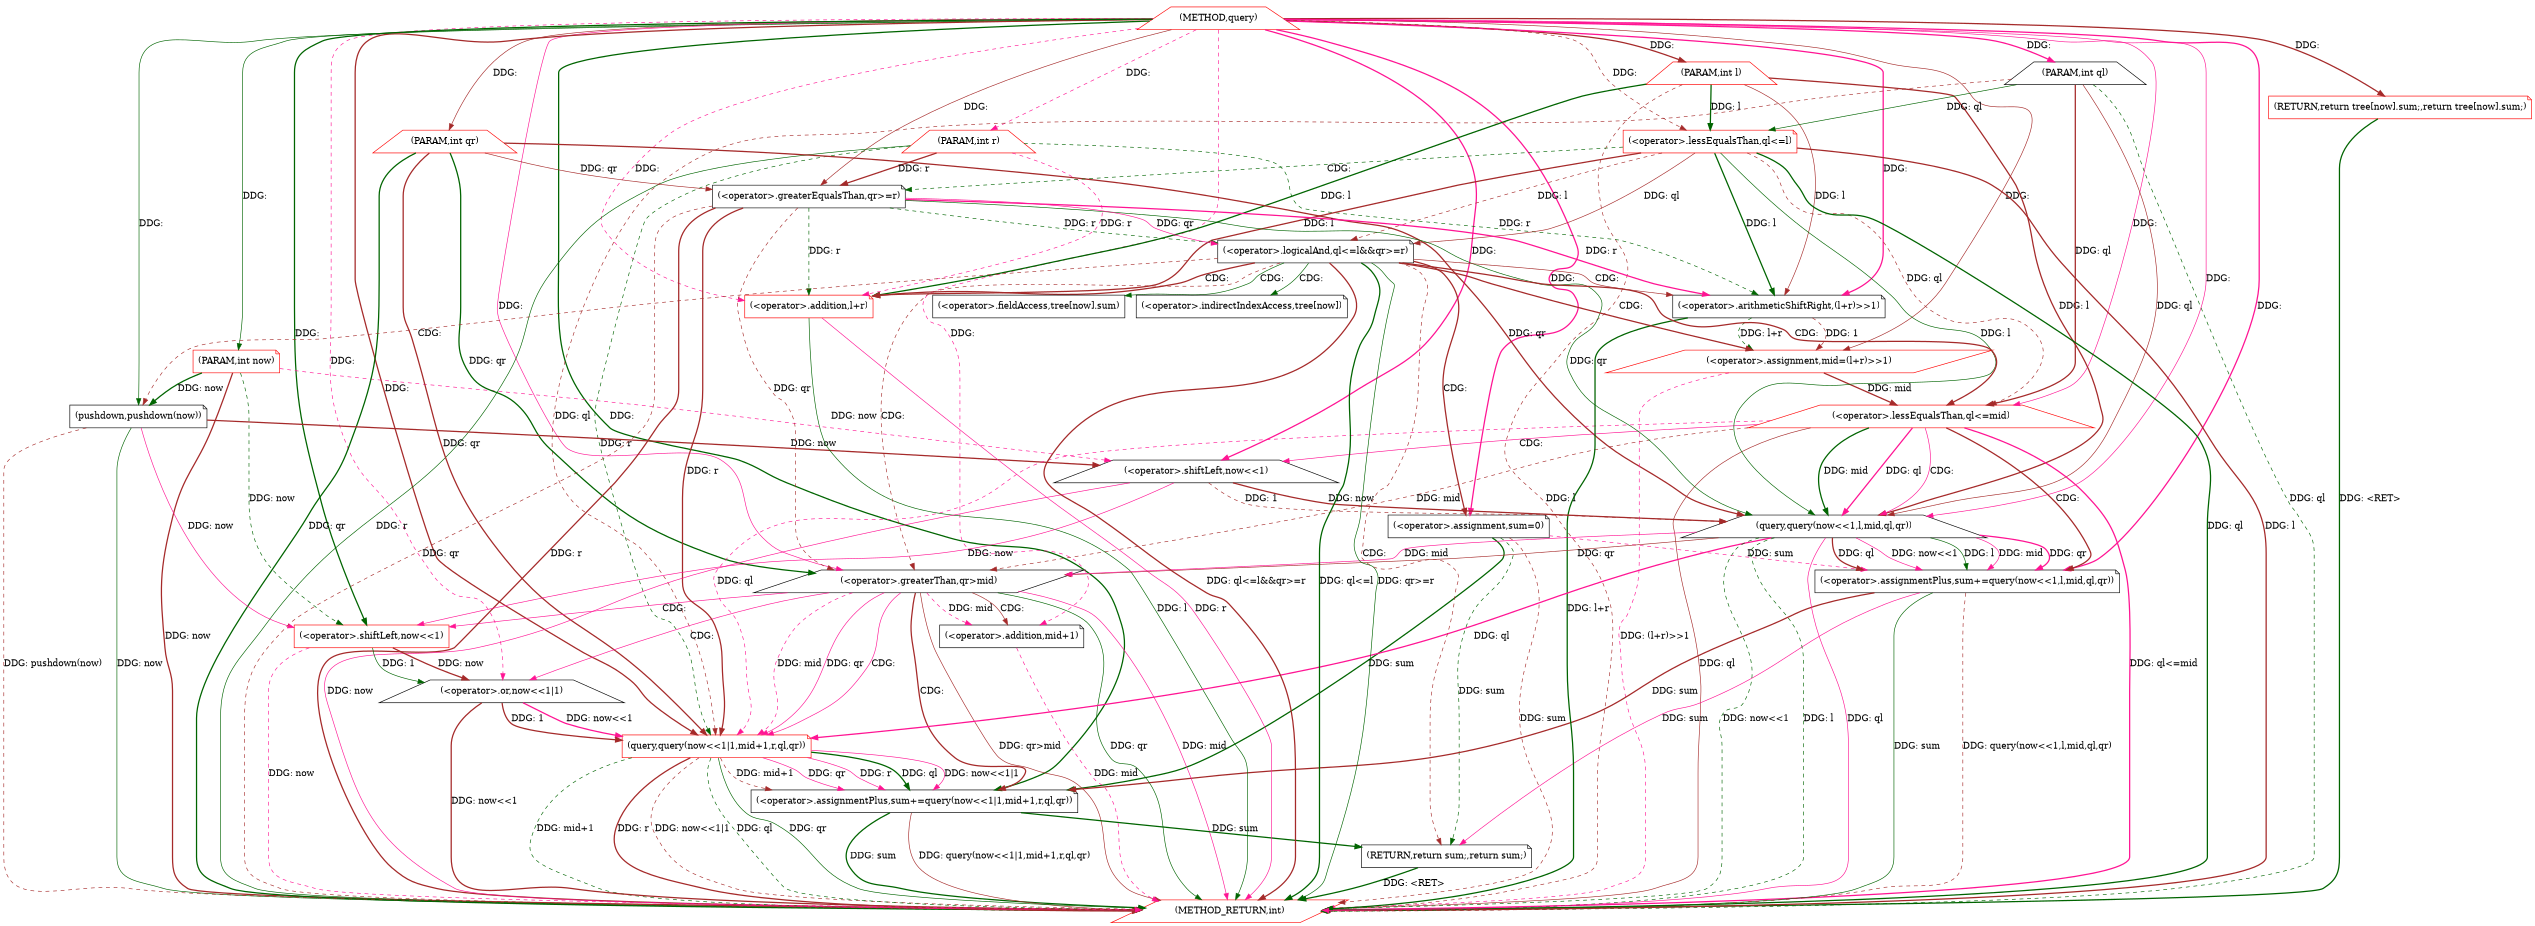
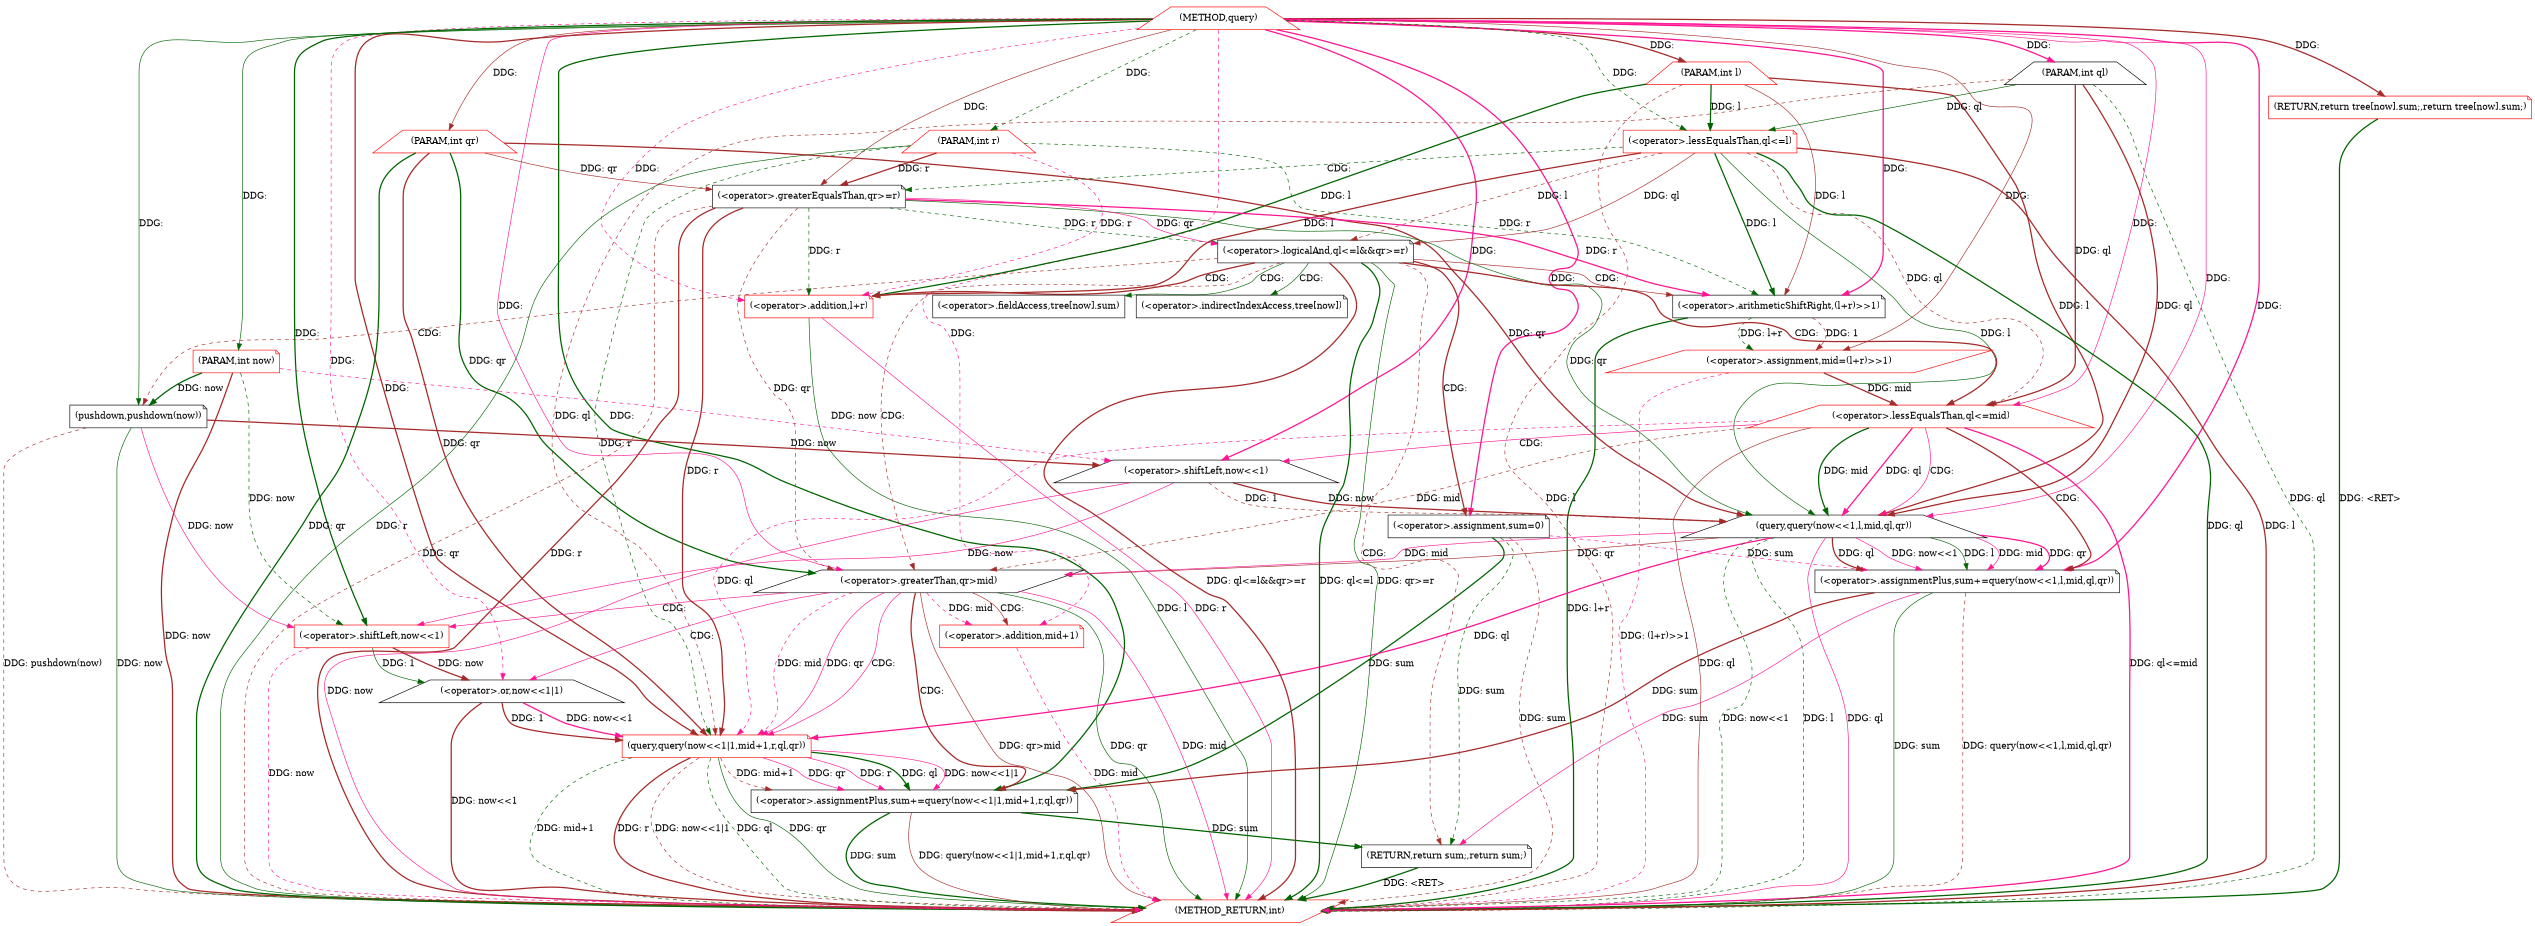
  digraph {
    node [color=black shape=note]
    edge [color=brown style=bold]
    n1 [color=red label="(METHOD,query)" shape=trapezium]
    n2 [color=red label="(PARAM,int now)"]
    n3 [color=red label="(PARAM,int l)" shape=trapezium]
    n4 [color=red label="(PARAM,int r)" shape=trapezium]
    n5 [label="(PARAM,int ql)" shape=trapezium]
    n6 [color=red label="(PARAM,int qr)" shape=trapezium]
    n7 [label="(pushdown,pushdown(now))"]
    n8 [color=red label="(<operator>.assignment,mid=(l+r)>>1)" shape=parallelogram]
    n9 [label="(<operator>.assignment,sum=0)"]
    n10 [color=red label="(RETURN,return tree[now].sum;,return tree[now].sum;)"]
    n11 [color=red label="(<operator>.lessEqualsThan,ql<=mid)" shape=trapezium]
    n12 [label="(<operator>.assignmentPlus,sum+=query(now<<1,l,mid,ql,qr))"]
    n13 [label="(<operator>.greaterThan,qr>mid)" shape=parallelogram]
    n14 [label="(<operator>.assignmentPlus,sum+=query(now<<1|1,mid+1,r,ql,qr))"]
    n15 [label="(<operator>.arithmeticShiftRight,(l+r)>>1)"]
    n16 [color=red label="(<operator>.lessEqualsThan,ql<=l)"]
    n17 [label="(<operator>.greaterEqualsThan,qr>=r)"]
    n18 [color=red label="(<operator>.addition,l+r)"]
    n19 [label="(query,query(now<<1,l,mid,ql,qr))" shape=trapezium]
    n20 [color=red label="(query,query(now<<1|1,mid+1,r,ql,qr))"]
    n21 [label="(<operator>.shiftLeft,now<<1)" shape=trapezium]
    n22 [label="(<operator>.or,now<<1|1)" shape=trapezium]
-   n23 [label="(<operator>.addition,mid+1)"]
+   n23 [color=red label="(<operator>.addition,mid+1)"]
    n24 [color=red label="(<operator>.shiftLeft,now<<1)" shape=box]
    n25 [color=red label="(METHOD_RETURN,int)" shape=parallelogram]
    n26 [label="(RETURN,return sum;,return sum;)"]
    n27 [label="(<operator>.logicalAnd,ql<=l&&qr>=r)"]
    n28 [label="(<operator>.fieldAccess,tree[now].sum)" shape=box]
    n29 [label="(<operator>.indirectIndexAccess,tree[now])"]
    n1 -> n2 [color=darkgreen label="DDG: " style=solid]
    n1 -> n3 [label="DDG: "]
-   n1 -> n4 [color=deeppink label="DDG: " style=dashed]
+   n1 -> n4 [color=darkgreen label="DDG: " style=dashed]
    n1 -> n5 [color=deeppink label="DDG: "]
    n1 -> n6 [label="DDG: " style=solid]
    n1 -> n7 [color=darkgreen label="DDG: " style=solid]
    n1 -> n8 [label="DDG: " style=solid]
    n1 -> n9 [color=deeppink label="DDG: "]
    n1 -> n10 [label="DDG: "]
    n1 -> n11 [color=deeppink label="DDG: " style=solid]
    n1 -> n12 [color=deeppink label="DDG: "]
    n1 -> n13 [color=deeppink label="DDG: " style=solid]
    n1 -> n14 [color=darkgreen label="DDG: "]
    n1 -> n15 [color=deeppink label="DDG: "]
-   n1 -> n16 [label="DDG: " style=dashed]
+   n1 -> n16 [color=darkgreen label="DDG: " style=dashed]
    n1 -> n17 [label="DDG: " style=solid]
    n1 -> n18 [color=deeppink label="DDG: " style=dashed]
    n1 -> n19 [color=deeppink label="DDG: " style=solid]
    n1 -> n20 [label="DDG: "]
    n1 -> n21 [color=deeppink label="DDG: "]
    n1 -> n22 [color=deeppink label="DDG: " style=dashed]
    n1 -> n23 [color=deeppink label="DDG: " style=dashed]
    n1 -> n24 [color=darkgreen label="DDG: "]
    n2 -> n7 [color=darkgreen label="DDG: now"]
    n2 -> n21 [color=deeppink label="DDG: now" style=dashed]
    n2 -> n24 [color=darkgreen label="DDG: now" style=dashed]
    n2 -> n25 [label="DDG: now"]
    n3 -> n15 [label="DDG: l" style=solid]
    n3 -> n16 [color=darkgreen label="DDG: l"]
    n3 -> n18 [color=darkgreen label="DDG: l"]
    n3 -> n19 [label="DDG: l"]
    n3 -> n25 [label="DDG: l" style=dashed]
    n4 -> n15 [color=darkgreen label="DDG: r" style=dashed]
    n4 -> n17 [label="DDG: r"]
    n4 -> n18 [color=deeppink label="DDG: r" style=dashed]
    n4 -> n20 [color=darkgreen label="DDG: r" style=dashed]
    n4 -> n25 [color=darkgreen label="DDG: r" style=solid]
    n5 -> n11 [label="DDG: ql"]
    n5 -> n16 [color=darkgreen label="DDG: ql" style=solid]
-   n5 -> n19 [label="DDG: ql" style=solid]
+   n5 -> n19 [label="DDG: ql"]
    n5 -> n20 [label="DDG: ql" style=dashed]
    n5 -> n25 [color=darkgreen label="DDG: ql" style=dashed]
    n6 -> n13 [color=darkgreen label="DDG: qr"]
    n6 -> n17 [label="DDG: qr" style=solid]
    n6 -> n19 [label="DDG: qr"]
    n6 -> n20 [label="DDG: qr"]
    n6 -> n25 [color=darkgreen label="DDG: qr"]
    n7 -> n21 [label="DDG: now"]
    n7 -> n24 [color=deeppink label="DDG: now" style=solid]
    n7 -> n25 [color=darkgreen label="DDG: now" style=solid]
    n7 -> n25 [label="DDG: pushdown(now)" style=dashed]
    n8 -> n11 [label="DDG: mid"]
    n8 -> n25 [color=deeppink label="DDG: (l+r)>>1" style=dashed]
    n9 -> n12 [color=deeppink label="DDG: sum" style=dashed]
    n9 -> n14 [color=darkgreen label="DDG: sum"]
    n9 -> n25 [label="DDG: sum" style=dashed]
    n9 -> n26 [color=darkgreen label="DDG: sum" style=dashed]
    n10 -> n25 [color=darkgreen label="DDG: <RET>"]
    n11 -> n12 [label="CDG: "]
    n11 -> n13 [label="DDG: mid" style=dashed]
    n11 -> n19 [color=darkgreen label="DDG: mid"]
    n11 -> n19 [color=deeppink label="DDG: ql"]
    n11 -> n19 [color=deeppink label="CDG: " style=solid]
    n11 -> n20 [color=deeppink label="DDG: ql" style=dashed]
    n11 -> n21 [color=deeppink label="CDG: " style=solid]
    n11 -> n25 [label="DDG: ql" style=solid]
    n11 -> n25 [color=deeppink label="DDG: ql<=mid"]
    n12 -> n14 [label="DDG: sum"]
    n12 -> n25 [color=darkgreen label="DDG: sum" style=solid]
    n12 -> n25 [label="DDG: query(now<<1,l,mid,ql,qr)" style=dashed]
    n12 -> n26 [color=deeppink label="DDG: sum" style=solid]
    n13 -> n14 [label="CDG: "]
    n13 -> n20 [color=deeppink label="DDG: mid" style=dashed]
    n13 -> n20 [color=deeppink label="DDG: qr" style=solid]
    n13 -> n20 [color=deeppink label="CDG: " style=solid]
    n13 -> n22 [color=deeppink label="CDG: " style=solid]
    n13 -> n23 [color=deeppink label="DDG: mid" style=dashed]
    n13 -> n23 [label="CDG: " style=solid]
    n13 -> n24 [color=deeppink label="CDG: " style=solid]
    n13 -> n25 [color=darkgreen label="DDG: qr" style=solid]
    n13 -> n25 [color=deeppink label="DDG: mid" style=solid]
    n13 -> n25 [label="DDG: qr>mid" style=solid]
    n14 -> n25 [color=darkgreen label="DDG: sum"]
    n14 -> n25 [label="DDG: query(now<<1|1,mid+1,r,ql,qr)" style=solid]
    n14 -> n26 [color=darkgreen label="DDG: sum"]
    n15 -> n8 [label="DDG: 1" style=dashed]
    n15 -> n8 [color=darkgreen label="DDG: l+r" style=dashed]
    n15 -> n25 [color=darkgreen label="DDG: l+r"]
    n16 -> n11 [label="DDG: ql" style=dashed]
    n16 -> n15 [color=darkgreen label="DDG: l"]
    n16 -> n17 [color=darkgreen label="CDG: " style=dashed]
    n16 -> n18 [label="DDG: l"]
    n16 -> n19 [color=darkgreen label="DDG: l" style=solid]
    n16 -> n25 [color=darkgreen label="DDG: ql"]
    n16 -> n25 [label="DDG: l"]
    n16 -> n27 [label="DDG: l" style=dashed]
    n16 -> n27 [label="DDG: ql" style=solid]
    n17 -> n13 [label="DDG: qr" style=dashed]
    n17 -> n15 [color=deeppink label="DDG: r"]
    n17 -> n18 [color=darkgreen label="DDG: r" style=dashed]
    n17 -> n19 [color=darkgreen label="DDG: qr" style=solid]
    n17 -> n20 [label="DDG: r"]
    n17 -> n25 [label="DDG: qr" style=dashed]
    n17 -> n25 [label="DDG: r"]
    n17 -> n27 [color=darkgreen label="DDG: r" style=dashed]
    n17 -> n27 [color=deeppink label="DDG: qr" style=solid]
    n18 -> n25 [color=darkgreen label="DDG: l" style=solid]
    n18 -> n25 [color=deeppink label="DDG: r" style=solid]
    n19 -> n12 [color=deeppink label="DDG: now<<1" style=solid]
    n19 -> n12 [color=darkgreen label="DDG: l" style=solid]
    n19 -> n12 [color=deeppink label="DDG: mid" style=solid]
    n19 -> n12 [color=deeppink label="DDG: qr"]
    n19 -> n12 [label="DDG: ql"]
    n19 -> n13 [label="DDG: qr" style=solid]
    n19 -> n13 [color=deeppink label="DDG: mid" style=solid]
    n19 -> n20 [color=deeppink label="DDG: ql"]
    n19 -> n25 [color=darkgreen label="DDG: now<<1" style=dashed]
    n19 -> n25 [color=darkgreen label="DDG: l" style=dashed]
    n19 -> n25 [color=deeppink label="DDG: ql" style=solid]
    n20 -> n14 [color=deeppink label="DDG: now<<1|1" style=solid]
    n20 -> n14 [label="DDG: mid+1" style=dashed]
    n20 -> n14 [color=deeppink label="DDG: qr" style=solid]
    n20 -> n14 [color=deeppink label="DDG: r" style=solid]
    n20 -> n14 [color=darkgreen label="DDG: ql"]
    n20 -> n25 [label="DDG: now<<1|1" style=dashed]
    n20 -> n25 [color=darkgreen label="DDG: mid+1" style=dashed]
    n20 -> n25 [label="DDG: r"]
    n20 -> n25 [color=darkgreen label="DDG: ql" style=dashed]
    n20 -> n25 [color=darkgreen label="DDG: qr" style=solid]
    n21 -> n19 [label="DDG: now"]
    n21 -> n19 [label="DDG: 1" style=dashed]
    n21 -> n24 [color=deeppink label="DDG: now" style=solid]
    n21 -> n25 [color=deeppink label="DDG: now" style=solid]
    n22 -> n20 [color=deeppink label="DDG: now<<1"]
    n22 -> n20 [label="DDG: 1"]
    n22 -> n25 [label="DDG: now<<1"]
    n23 -> n25 [color=deeppink label="DDG: mid" style=dashed]
    n24 -> n22 [label="DDG: now"]
    n24 -> n22 [color=darkgreen label="DDG: 1" style=solid]
    n24 -> n25 [color=deeppink label="DDG: now" style=dashed]
    n26 -> n25 [color=darkgreen label="DDG: <RET>"]
    n27 -> n7 [label="CDG: " style=dashed]
-   n27 -> n8 [label="CDG: "]
    n27 -> n9 [label="CDG: "]
    n27 -> n11 [label="CDG: "]
    n27 -> n13 [label="CDG: " style=dashed]
    n27 -> n15 [label="CDG: " style=solid]
    n27 -> n18 [label="CDG: "]
    n27 -> n25 [color=darkgreen label="DDG: ql<=l"]
    n27 -> n25 [color=darkgreen label="DDG: qr>=r" style=solid]
    n27 -> n25 [label="DDG: ql<=l&&qr>=r"]
    n27 -> n26 [label="CDG: " style=dashed]
    n27 -> n28 [color=darkgreen label="CDG: " style=solid]
    n27 -> n29 [color=darkgreen label="CDG: " style=solid]
  }
